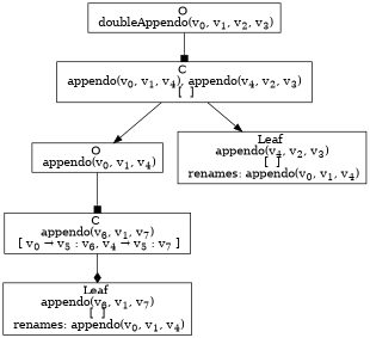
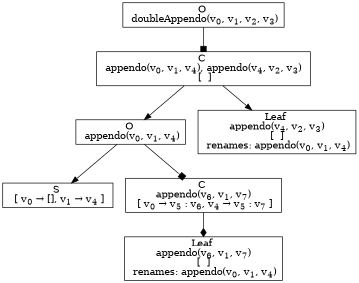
  digraph {
    rankdir=TB
    node [fillcolor=white shape=box style=filled]
    edge [arrowhead=normal]
    n1 [label=<O <BR/> doubleAppendo(v<SUB>0</SUB>, v<SUB>1</SUB>, v<SUB>2</SUB>, v<SUB>3</SUB>)>]
    n2 [label=<C <BR/> appendo(v<SUB>0</SUB>, v<SUB>1</SUB>, v<SUB>4</SUB>), appendo(v<SUB>4</SUB>, v<SUB>2</SUB>, v<SUB>3</SUB>) <BR/>  [  ] >]
    n3 [label=<O <BR/> appendo(v<SUB>0</SUB>, v<SUB>1</SUB>, v<SUB>4</SUB>)>]
    n4 [label=<Leaf <BR/> appendo(v<SUB>4</SUB>, v<SUB>2</SUB>, v<SUB>3</SUB>) <BR/>  [  ]  <BR/> renames: appendo(v<SUB>0</SUB>, v<SUB>1</SUB>, v<SUB>4</SUB>)>]
+   n5 [label=<S <BR/>  [ v<SUB>0</SUB> &rarr; [], v<SUB>1</SUB> &rarr; v<SUB>4</SUB> ] >]
    n6 [label=<C <BR/> appendo(v<SUB>6</SUB>, v<SUB>1</SUB>, v<SUB>7</SUB>) <BR/>  [ v<SUB>0</SUB> &rarr; v<SUB>5</SUB> : v<SUB>6</SUB>, v<SUB>4</SUB> &rarr; v<SUB>5</SUB> : v<SUB>7</SUB> ] >]
    n7 [label=<Leaf <BR/> appendo(v<SUB>6</SUB>, v<SUB>1</SUB>, v<SUB>7</SUB>) <BR/>  [  ]  <BR/> renames: appendo(v<SUB>0</SUB>, v<SUB>1</SUB>, v<SUB>4</SUB>)>]
    n1 -> n2 [arrowhead=box]
    n2 -> n3
    n2 -> n4
+   n3 -> n5
    n3 -> n6 [arrowhead=box]
    n6 -> n7 [arrowhead=diamond]
  }
